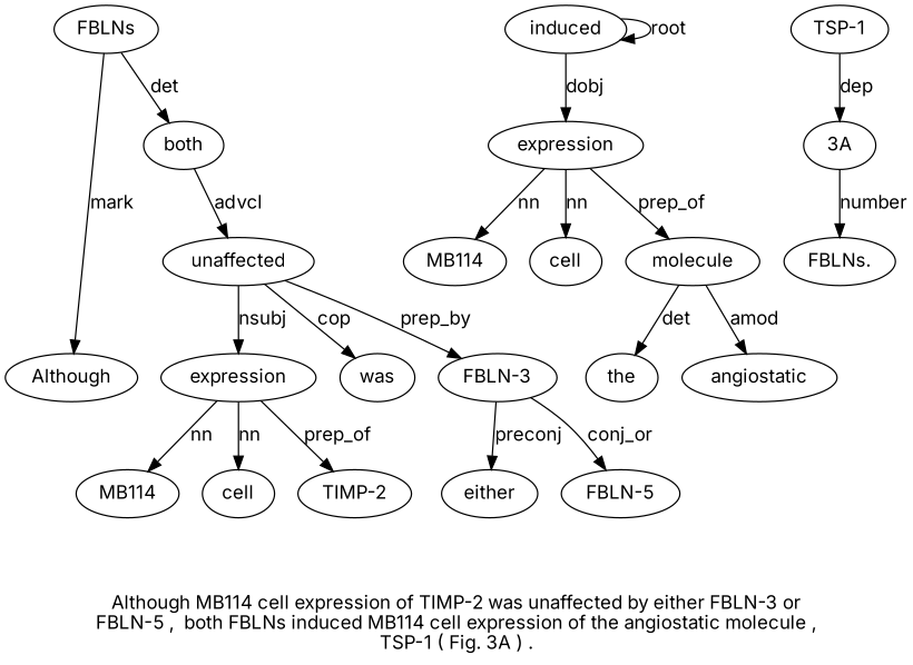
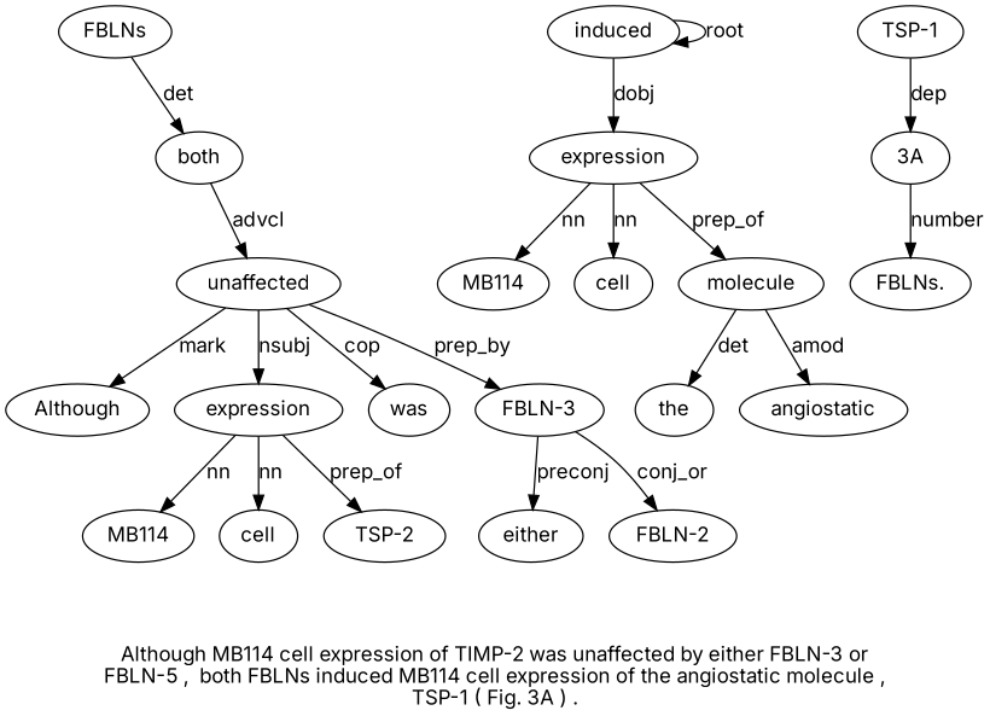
  digraph {
    fontname=Inter
    label="Although MB114 cell expression of TIMP-2 was unaffected by either FBLN-3 or\nFBLN-5 ,  both FBLNs induced MB114 cell expression of the angiostatic molecule ,\nTSP-1 ( Fig. 3A ) ."
    node [fillcolor=white fontname=Inter style=filled]
    edge [fontname=Inter]
    n1 [label=unaffected]
    n2 [label=Although]
    n3 [label=expression]
    n4 [label=was]
    n5 [label="FBLN-3"]
    n6 [label=MB114]
    n7 [label=cell]
-   n8 [label="TIMP-2"]
+   n8 [label="TSP-2"]
    n9 [label=either]
-   n10 [label="FBLN-5"]
+   n10 [label="FBLN-2"]
    n11 [label=induced]
    n12 [label=expression]
    n13 [label=FBLNs]
    n14 [label=both]
    n15 [label=MB114]
    n16 [label=cell]
    n17 [label=molecule]
    n18 [label=the]
    n19 [label=angiostatic]
    n20 [label="TSP-1"]
    n21 [label="3A"]
    n22 [label="FBLNs."]
-   n13 -> n2 [label=mark]
+   n1 -> n2 [label=mark]
    n1 -> n3 [label=nsubj]
    n1 -> n4 [label=cop]
    n1 -> n5 [label=prep_by]
    n3 -> n6 [label=nn]
    n3 -> n7 [label=nn]
    n3 -> n8 [label=prep_of]
    n5 -> n9 [label=preconj]
    n5 -> n10 [label=conj_or]
    n11 -> n11 [label=root]
    n11 -> n12 [label=dobj]
    n12 -> n15 [label=nn]
    n12 -> n16 [label=nn]
    n12 -> n17 [label=prep_of]
    n13 -> n14 [label=det]
    n14 -> n1 [label=advcl]
    n17 -> n18 [label=det]
    n17 -> n19 [label=amod]
    n20 -> n21 [label=dep]
    n21 -> n22 [label=number]
  }
